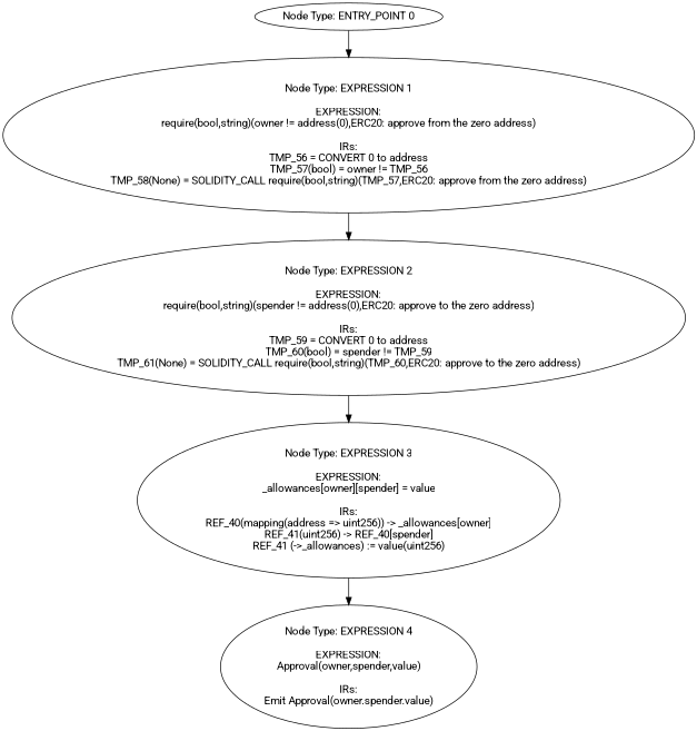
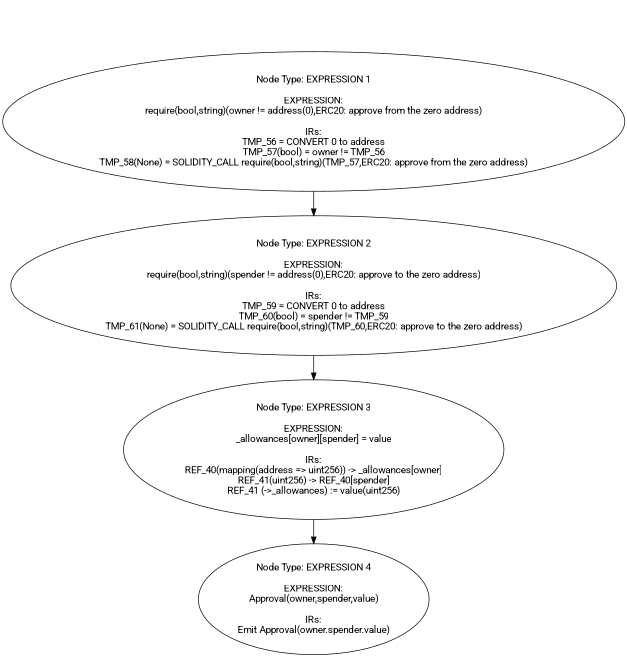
  digraph {
    fontname=Roboto
    node [fontname=Roboto]
    edge [fontname=Roboto]
-   n1 [label="Node Type: ENTRY_POINT 0\n"]
    n2 [label="Node Type: EXPRESSION 1\n\nEXPRESSION:\nrequire(bool,string)(owner != address(0),ERC20: approve from the zero address)\n\nIRs:\nTMP_56 = CONVERT 0 to address\nTMP_57(bool) = owner != TMP_56\nTMP_58(None) = SOLIDITY_CALL require(bool,string)(TMP_57,ERC20: approve from the zero address)"]
    n3 [label="Node Type: EXPRESSION 2\n\nEXPRESSION:\nrequire(bool,string)(spender != address(0),ERC20: approve to the zero address)\n\nIRs:\nTMP_59 = CONVERT 0 to address\nTMP_60(bool) = spender != TMP_59\nTMP_61(None) = SOLIDITY_CALL require(bool,string)(TMP_60,ERC20: approve to the zero address)"]
    n4 [label="Node Type: EXPRESSION 3\n\nEXPRESSION:\n_allowances[owner][spender] = value\n\nIRs:\nREF_40(mapping(address => uint256)) -> _allowances[owner]\nREF_41(uint256) -> REF_40[spender]\nREF_41 (->_allowances) := value(uint256)"]
    n5 [label="Node Type: EXPRESSION 4\n\nEXPRESSION:\nApproval(owner,spender,value)\n\nIRs:\nEmit Approval(owner.spender.value)"]
-   n1 -> n2
    n2 -> n3
    n3 -> n4
    n4 -> n5
  }
